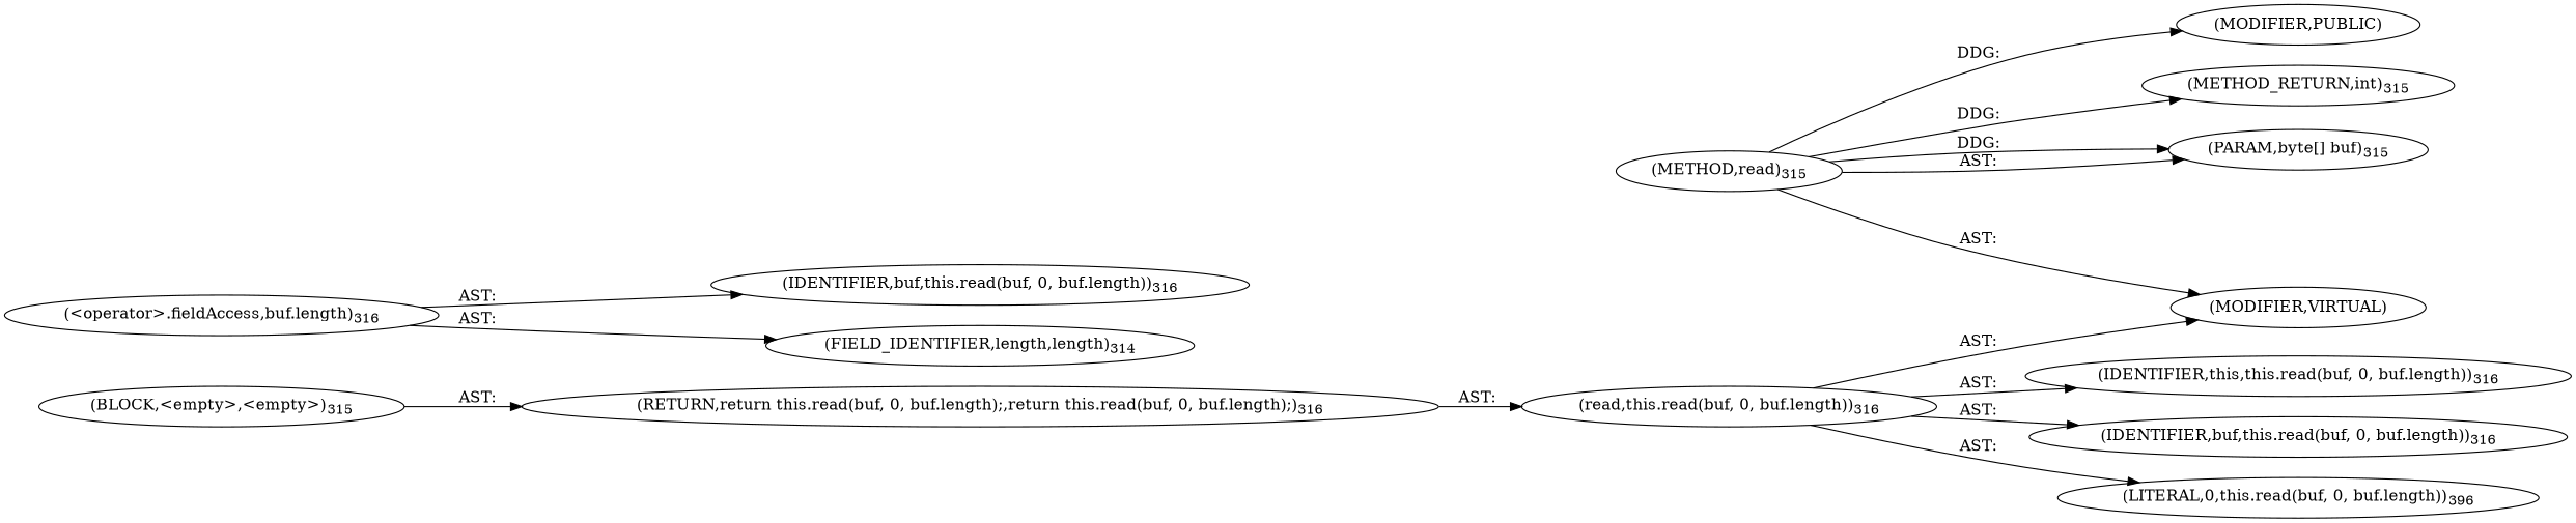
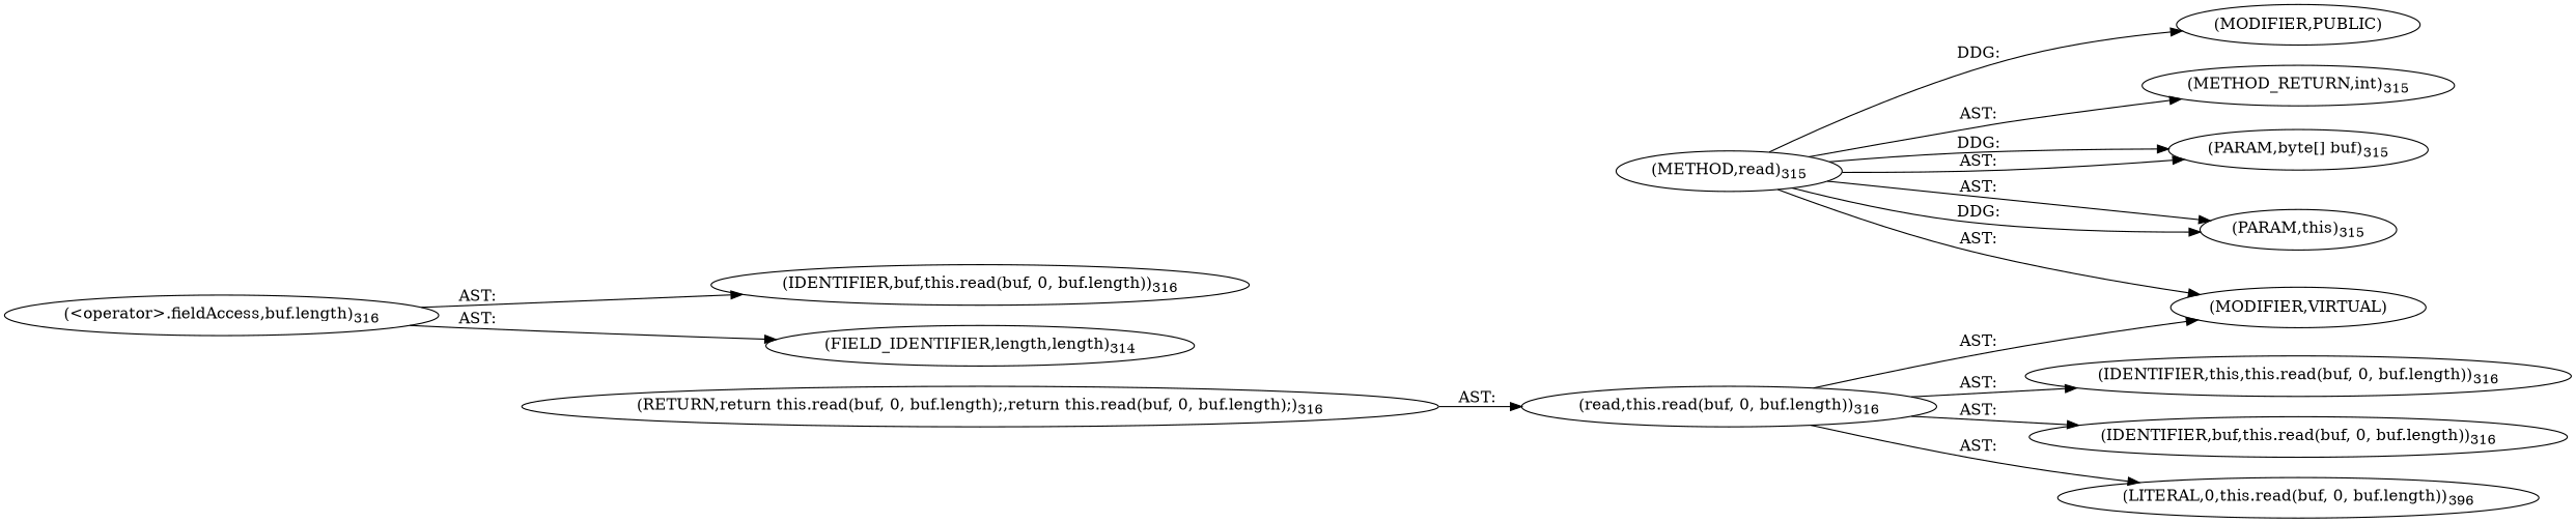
  digraph {
    rankdir=LR
    n1 [label=<(METHOD,read)<SUB>315</SUB>>]
+   n2 [label=<(PARAM,this)<SUB>315</SUB>>]
    n3 [label=<(PARAM,byte[] buf)<SUB>315</SUB>>]
    n4 [label=<(MODIFIER,PUBLIC)>]
    n5 [label=<(MODIFIER,VIRTUAL)>]
    n6 [label=<(METHOD_RETURN,int)<SUB>315</SUB>>]
-   n7 [label=<(BLOCK,&lt;empty&gt;,&lt;empty&gt;)<SUB>315</SUB>>]
    n8 [label=<(RETURN,return this.read(buf, 0, buf.length);,return this.read(buf, 0, buf.length);)<SUB>316</SUB>>]
    n9 [label=<(read,this.read(buf, 0, buf.length))<SUB>316</SUB>>]
    n10 [label=<(IDENTIFIER,this,this.read(buf, 0, buf.length))<SUB>316</SUB>>]
    n11 [label=<(IDENTIFIER,buf,this.read(buf, 0, buf.length))<SUB>316</SUB>>]
    n12 [label=<(LITERAL,0,this.read(buf, 0, buf.length))<SUB>396</SUB>>]
    n13 [label=<(&lt;operator&gt;.fieldAccess,buf.length)<SUB>316</SUB>>]
    n14 [label=<(IDENTIFIER,buf,this.read(buf, 0, buf.length))<SUB>316</SUB>>]
    n15 [label=<(FIELD_IDENTIFIER,length,length)<SUB>314</SUB>>]
+   n1 -> n2 [label="AST: "]
+   n1 -> n2 [label="DDG: "]
    n1 -> n3 [label="AST: "]
    n1 -> n3 [label="DDG: "]
    n1 -> n4 [label="DDG: "]
    n1 -> n5 [label="AST: "]
-   n1 -> n6 [label="DDG: "]
-   n7 -> n8 [label="AST: "]
+   n1 -> n6 [label="AST: "]
    n8 -> n9 [label="AST: "]
    n9 -> n5 [label="AST: "]
    n9 -> n10 [label="AST: "]
    n9 -> n11 [label="AST: "]
    n9 -> n12 [label="AST: "]
    n13 -> n14 [label="AST: "]
    n13 -> n15 [label="AST: "]
  }
